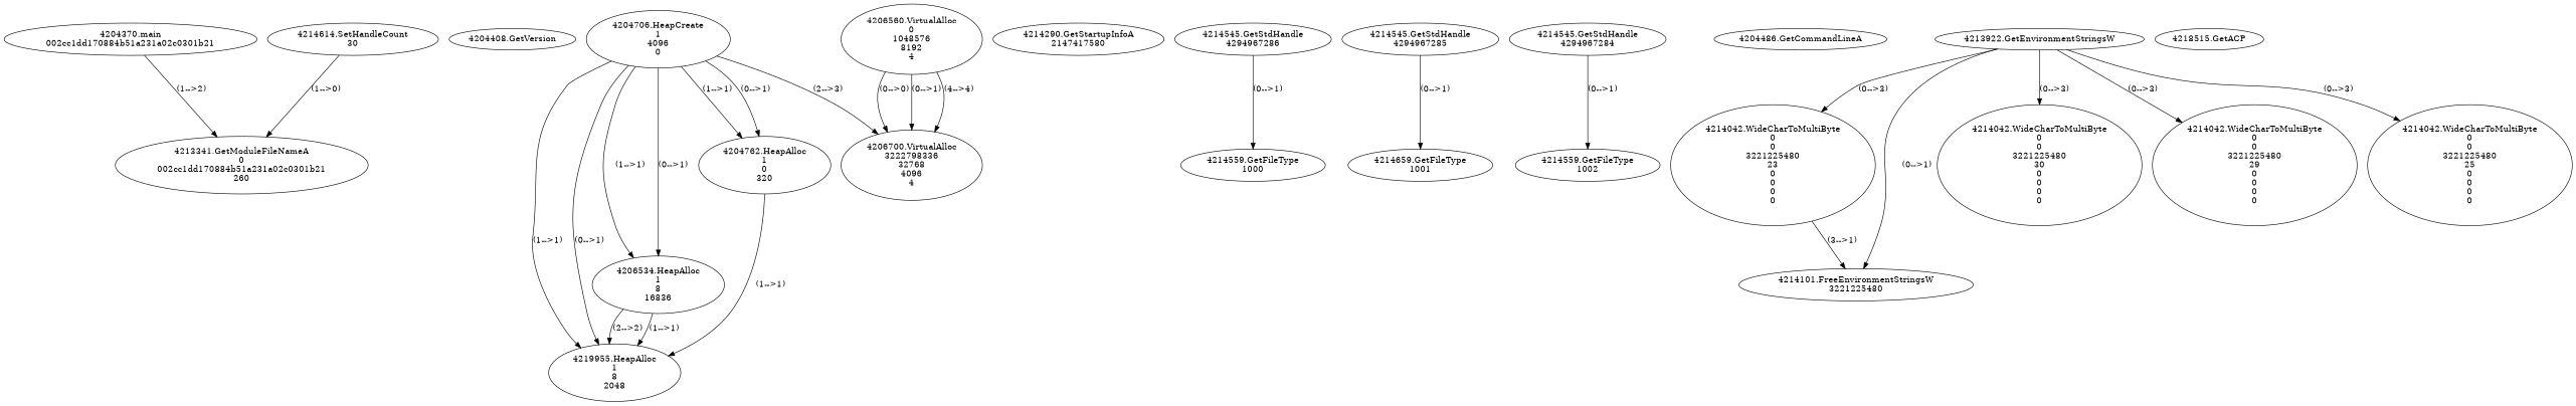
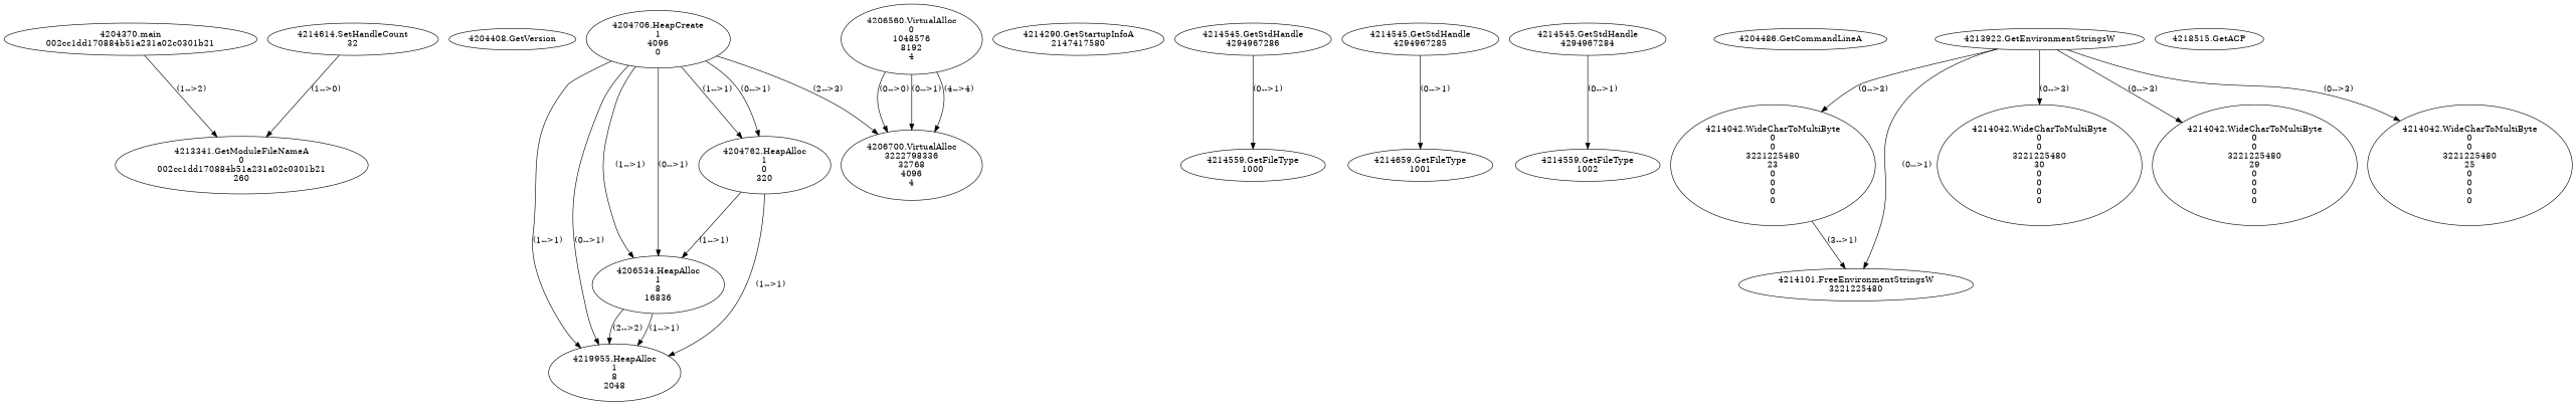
  digraph {
    n1 [label="4204370.main\n002cc1dd170884b51a231a02c0301b21"]
    n2 [label="4213341.GetModuleFileNameA\n0\n002cc1dd170884b51a231a02c0301b21\n260"]
    n3 [label="4204408.GetVersion\n"]
    n4 [label="4204706.HeapCreate\n1\n4096\n0"]
    n5 [label="4204762.HeapAlloc\n1\n0\n320"]
    n6 [label="4206534.HeapAlloc\n1\n8\n16836"]
    n7 [label="4206700.VirtualAlloc\n3222798336\n32768\n4096\n4"]
    n8 [label="4219955.HeapAlloc\n1\n8\n2048"]
    n9 [label="4206560.VirtualAlloc\n0\n1048576\n8192\n4"]
    n10 [label="4214290.GetStartupInfoA\n2147417580"]
    n11 [label="4214545.GetStdHandle\n4294967286"]
    n12 [label="4214559.GetFileType\n1000"]
    n13 [label="4214545.GetStdHandle\n4294967285"]
    n14 [label="4214659.GetFileType\n1001"]
    n15 [label="4214545.GetStdHandle\n4294967284"]
    n16 [label="4214559.GetFileType\n1002"]
-   n17 [label="4214614.SetHandleCount\n30"]
+   n17 [label="4214614.SetHandleCount\n32"]
    n18 [label="4204486.GetCommandLineA\n"]
    n19 [label="4213922.GetEnvironmentStringsW\n"]
    n20 [label="4214042.WideCharToMultiByte\n0\n0\n3221225480\n23\n0\n0\n0\n0"]
    n21 [label="4214101.FreeEnvironmentStringsW\n3221225480"]
    n22 [label="4214042.WideCharToMultiByte\n0\n0\n3221225480\n30\n0\n0\n0\n0"]
    n23 [label="4214042.WideCharToMultiByte\n0\n0\n3221225480\n29\n0\n0\n0\n0"]
    n24 [label="4214042.WideCharToMultiByte\n0\n0\n3221225480\n25\n0\n0\n0\n0"]
    n25 [label="4218515.GetACP\n"]
    n1 -> n2 [label="(1-->2)"]
    n4 -> n5 [label="(1-->1)"]
    n4 -> n5 [label="(0-->1)"]
    n4 -> n6 [label="(1-->1)"]
    n4 -> n6 [label="(0-->1)"]
    n4 -> n7 [label="(2-->3)"]
    n4 -> n8 [label="(1-->1)"]
    n4 -> n8 [label="(0-->1)"]
+   n5 -> n6 [label="(1-->1)"]
    n5 -> n8 [label="(1-->1)"]
    n6 -> n8 [label="(1-->1)"]
    n6 -> n8 [label="(2-->2)"]
    n9 -> n7 [label="(0-->1)"]
    n9 -> n7 [label="(4-->4)"]
    n9 -> n7 [label="(0-->0)"]
    n11 -> n12 [label="(0-->1)"]
    n13 -> n14 [label="(0-->1)"]
    n15 -> n16 [label="(0-->1)"]
    n17 -> n2 [label="(1-->0)"]
    n19 -> n20 [label="(0-->3)"]
    n19 -> n21 [label="(0-->1)"]
    n19 -> n22 [label="(0-->3)"]
    n19 -> n23 [label="(0-->3)"]
    n19 -> n24 [label="(0-->3)"]
    n20 -> n21 [label="(3-->1)"]
  }
